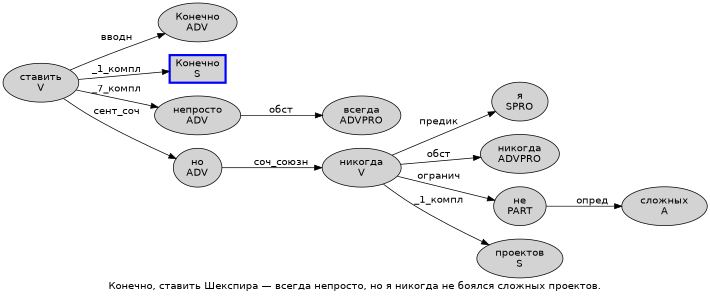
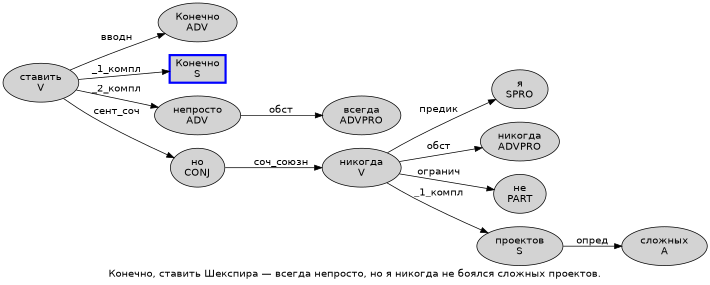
  digraph {
    fontname="DejaVu Sans"
    label="Конечно, ставить Шекспира — всегда непросто, но я никогда не боялся сложных проектов."
    rankdir=LR
    node [fillcolor=lightgray fontname="DejaVu Sans" penwidth=1 shape=ellipse style=filled]
    edge [fontname="DejaVu Sans"]
    n1 [label="Конечно\nADV"]
    n2 [label="ставить\nV"]
    n3 [color=blue label="Конечно\nS" penwidth=3 shape=box]
    n4 [label="непросто\nADV"]
-   n5 [label="но\nADV"]
+   n5 [label="но\nCONJ"]
    n6 [label="всегда\nADVPRO"]
    n7 [label="никогда\nV"]
    n8 [label="я\nSPRO"]
    n9 [label="никогда\nADVPRO"]
    n10 [label="не\nPART"]
    n11 [label="проектов\nS"]
    n12 [label="сложных\nA"]
    n2 -> n1 [label="вводн"]
    n2 -> n3 [label="_1_компл"]
-   n2 -> n4 [label="_7_компл"]
+   n2 -> n4 [label="_2_компл"]
    n2 -> n5 [label="сент_соч"]
    n4 -> n6 [label="обст"]
    n5 -> n7 [label="соч_союзн"]
    n7 -> n8 [label="предик"]
    n7 -> n9 [label="обст"]
    n7 -> n10 [label="огранич"]
    n7 -> n11 [label="_1_компл"]
-   n10 -> n12 [label="опред"]
+   n11 -> n12 [label="опред"]
  }
